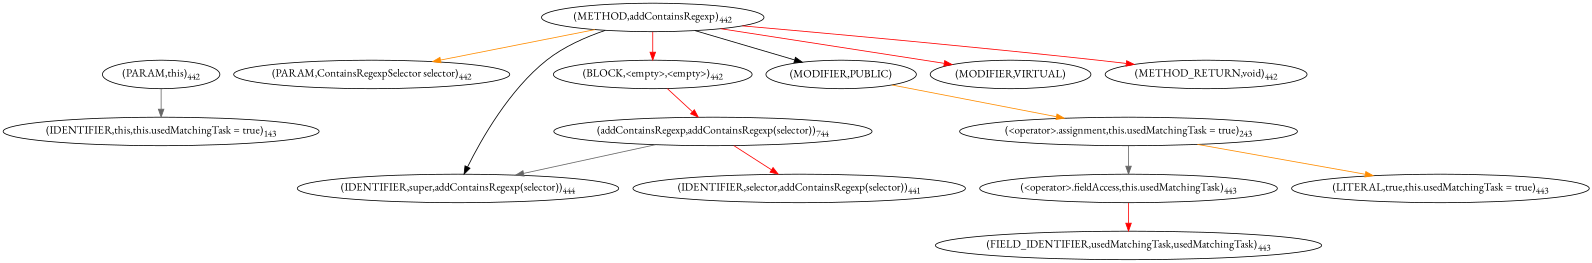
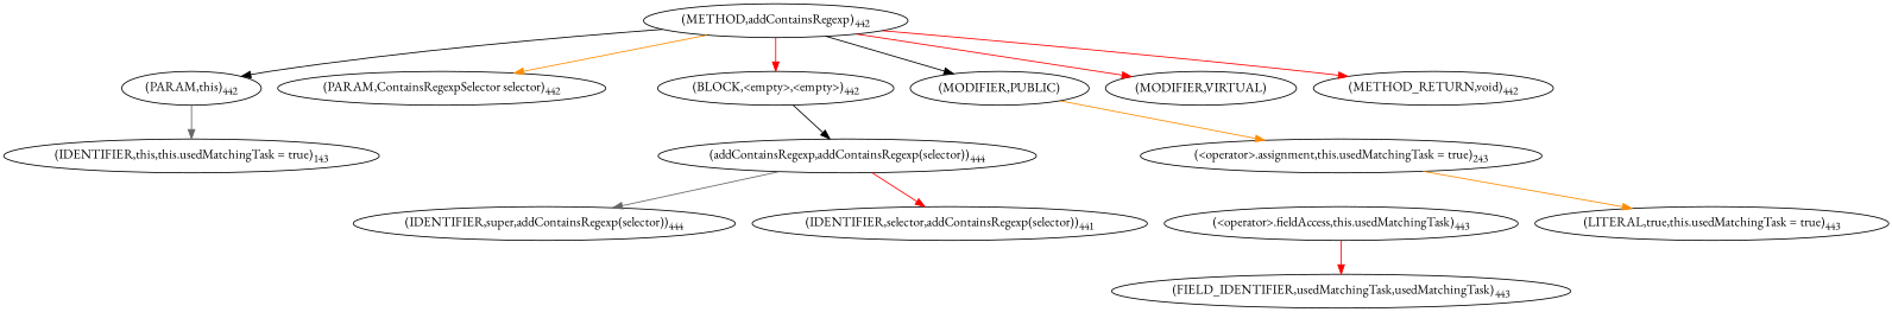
  digraph {
    fontname="EB Garamond"
    node [fontname="EB Garamond"]
    edge [color=red fontname="EB Garamond"]
    n1 [label=<(METHOD,addContainsRegexp)<SUB>442</SUB>>]
    n2 [label=<(PARAM,this)<SUB>442</SUB>>]
    n3 [label=<(PARAM,ContainsRegexpSelector selector)<SUB>442</SUB>>]
    n4 [label=<(BLOCK,&lt;empty&gt;,&lt;empty&gt;)<SUB>442</SUB>>]
    n5 [label=<(MODIFIER,PUBLIC)>]
    n6 [label=<(MODIFIER,VIRTUAL)>]
    n7 [label=<(METHOD_RETURN,void)<SUB>442</SUB>>]
    n8 [label=<(IDENTIFIER,this,this.usedMatchingTask = true)<SUB>143</SUB>>]
-   n9 [label=<(addContainsRegexp,addContainsRegexp(selector))<SUB>744</SUB>>]
+   n9 [label=<(addContainsRegexp,addContainsRegexp(selector))<SUB>444</SUB>>]
    n10 [label=<(&lt;operator&gt;.assignment,this.usedMatchingTask = true)<SUB>243</SUB>>]
    n11 [label=<(&lt;operator&gt;.fieldAccess,this.usedMatchingTask)<SUB>443</SUB>>]
    n12 [label=<(LITERAL,true,this.usedMatchingTask = true)<SUB>443</SUB>>]
    n13 [label=<(IDENTIFIER,super,addContainsRegexp(selector))<SUB>444</SUB>>]
    n14 [label=<(IDENTIFIER,selector,addContainsRegexp(selector))<SUB>441</SUB>>]
    n15 [label=<(FIELD_IDENTIFIER,usedMatchingTask,usedMatchingTask)<SUB>443</SUB>>]
-   n1 -> n13 [color=black]
+   n1 -> n2 [color=black]
    n1 -> n3 [color=darkorange]
    n1 -> n4
    n1 -> n5 [color=black]
    n1 -> n6
    n1 -> n7
    n2 -> n8 [color=gray40]
-   n4 -> n9
+   n4 -> n9 [color=black]
    n5 -> n10 [color=darkorange]
    n9 -> n13 [color=gray40]
    n9 -> n14
-   n10 -> n11 [color=gray40]
    n10 -> n12 [color=darkorange]
    n11 -> n15
  }
